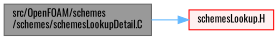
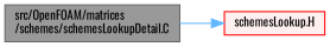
  digraph {
    rankdir=LR
    fontname=Oswald
    node [fontname=Oswald fontsize=10 shape=box style=filled]
-   n1 [color=gray40 fillcolor=grey60 fontcolor=black height=0.2 label="src/OpenFOAM/schemes\l/schemes/schemesLookupDetail.C" width=0.4]
+   n1 [color=gray40 fillcolor=grey60 fontcolor=black height=0.2 label="src/OpenFOAM/matrices\l/schemes/schemesLookupDetail.C" width=0.4]
    n2 [color=red fillcolor="#FFF0F0" height=0.2 label="schemesLookup.H" width=0.4]
    n1 -> n2 [color=steelblue1 fontname=Oswald fontsize=10 labelfontname=Helvetica labelfontsize=10 style=solid]
  }
